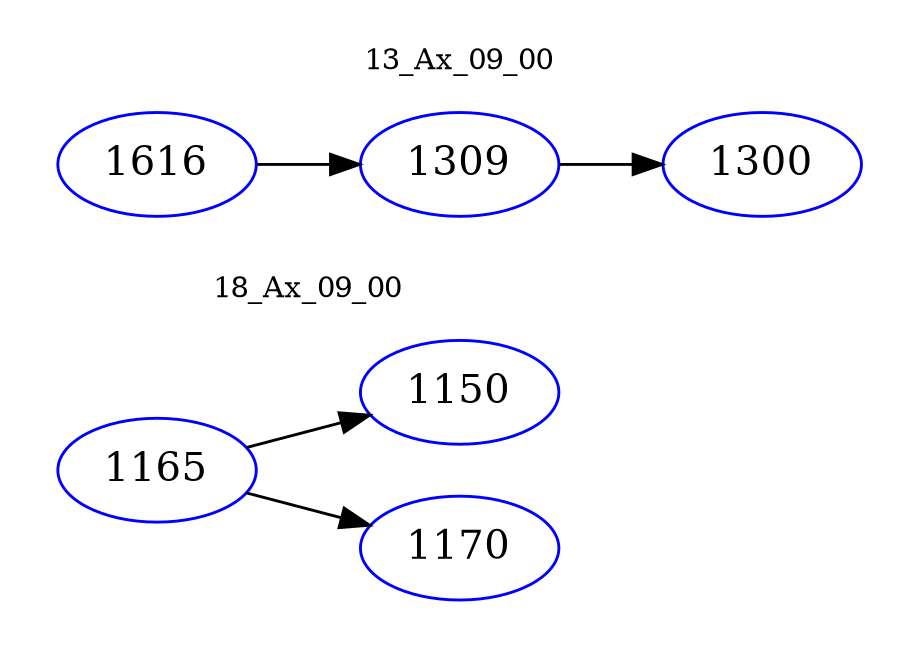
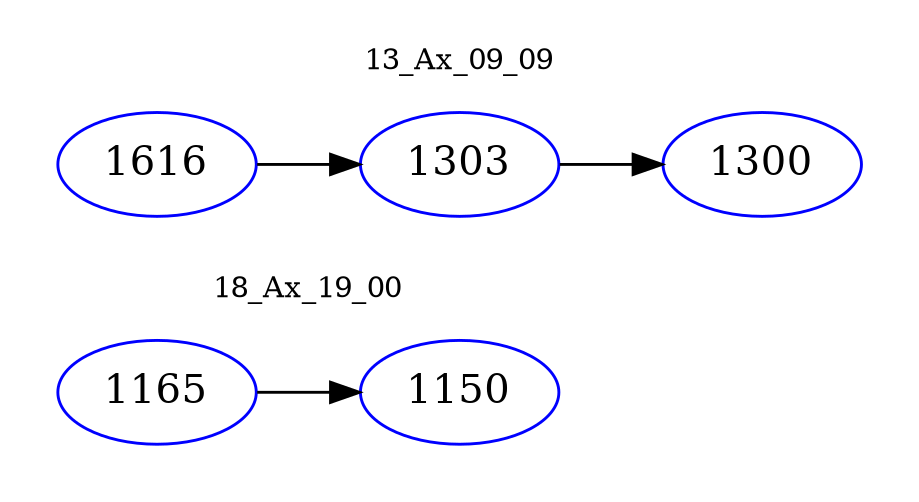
  digraph {
    rankdir=LR
    node [color=blue]
    edge [color=black]
    n1 [label=1165]
-   n2 [label=1170]
    n3 [label=1150]
    n4 [label=1616]
-   n5 [label=1309]
+   n5 [label=1303]
    n6 [label=1300]
    subgraph cluster_1 {
      color=white
      fontsize=10
-     label="18_Ax_09_00"
+     label="18_Ax_19_00"
      n1
-     n2
      n3
    }
    subgraph cluster_2 {
      color=white
      fontsize=10
-     label="13_Ax_09_00"
+     label="13_Ax_09_09"
      n4
      n5
      n6
    }
-   n1 -> n2
    n1 -> n3
    n4 -> n5
    n5 -> n6
  }
